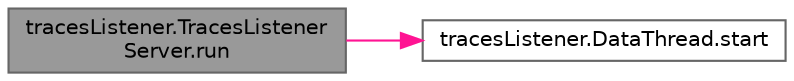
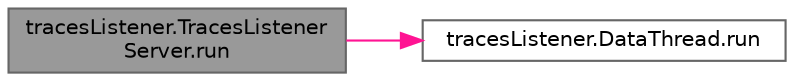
  digraph {
    rankdir=LR
    node [fontname=Helvetica fontsize=10 shape=box style=filled]
    n1 [color=gray40 fillcolor=grey60 fontcolor=black height=0.2 label="tracesListener.TracesListener\lServer.run" width=0.4]
-   n2 [color=grey40 fillcolor=white height=0.2 label="tracesListener.DataThread.start" width=0.4]
+   n2 [color=grey40 fillcolor=white height=0.2 label="tracesListener.DataThread.run" width=0.4]
    n1 -> n2 [color=deeppink fontname=Helvetica fontsize=10 labelfontname=Helvetica labelfontsize=10 style=solid]
  }
